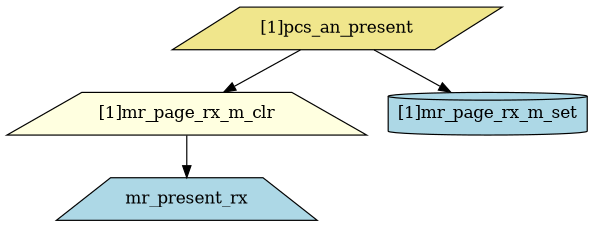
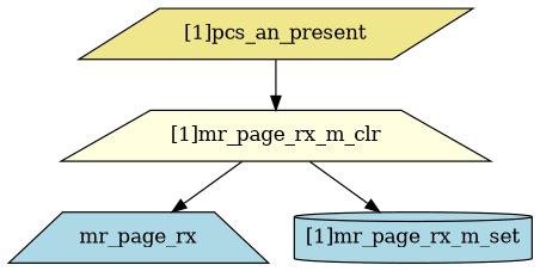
  strict digraph {
    node [complexity=1 fillcolor=lightblue shape=trapezium style=filled]
-   mr_page_rx [complexity=0 importance=0.0208861617493 rank=0.0 label=mr_present_rx]
+   mr_page_rx [complexity=0 importance=0.0208861617493 rank=0.0]
    "[1]pcs_an_present" [complexity=2 fillcolor=khaki importance=0.220451000909 rank=0.110225500454 shape=parallelogram]
    "[1]mr_page_rx_m_clr" [fillcolor=lightyellow importance=0.0315801136986 rank=0.0315801136986]
    "[1]mr_page_rx_m_set" [importance=0.0530449137217 rank=0.0530449137217 shape=cylinder]
    "[1]pcs_an_present" -> "[1]mr_page_rx_m_clr"
-   "[1]pcs_an_present" -> "[1]mr_page_rx_m_set"
+   "[1]mr_page_rx_m_clr" -> "[1]mr_page_rx_m_set"
    "[1]mr_page_rx_m_clr" -> mr_page_rx
  }
